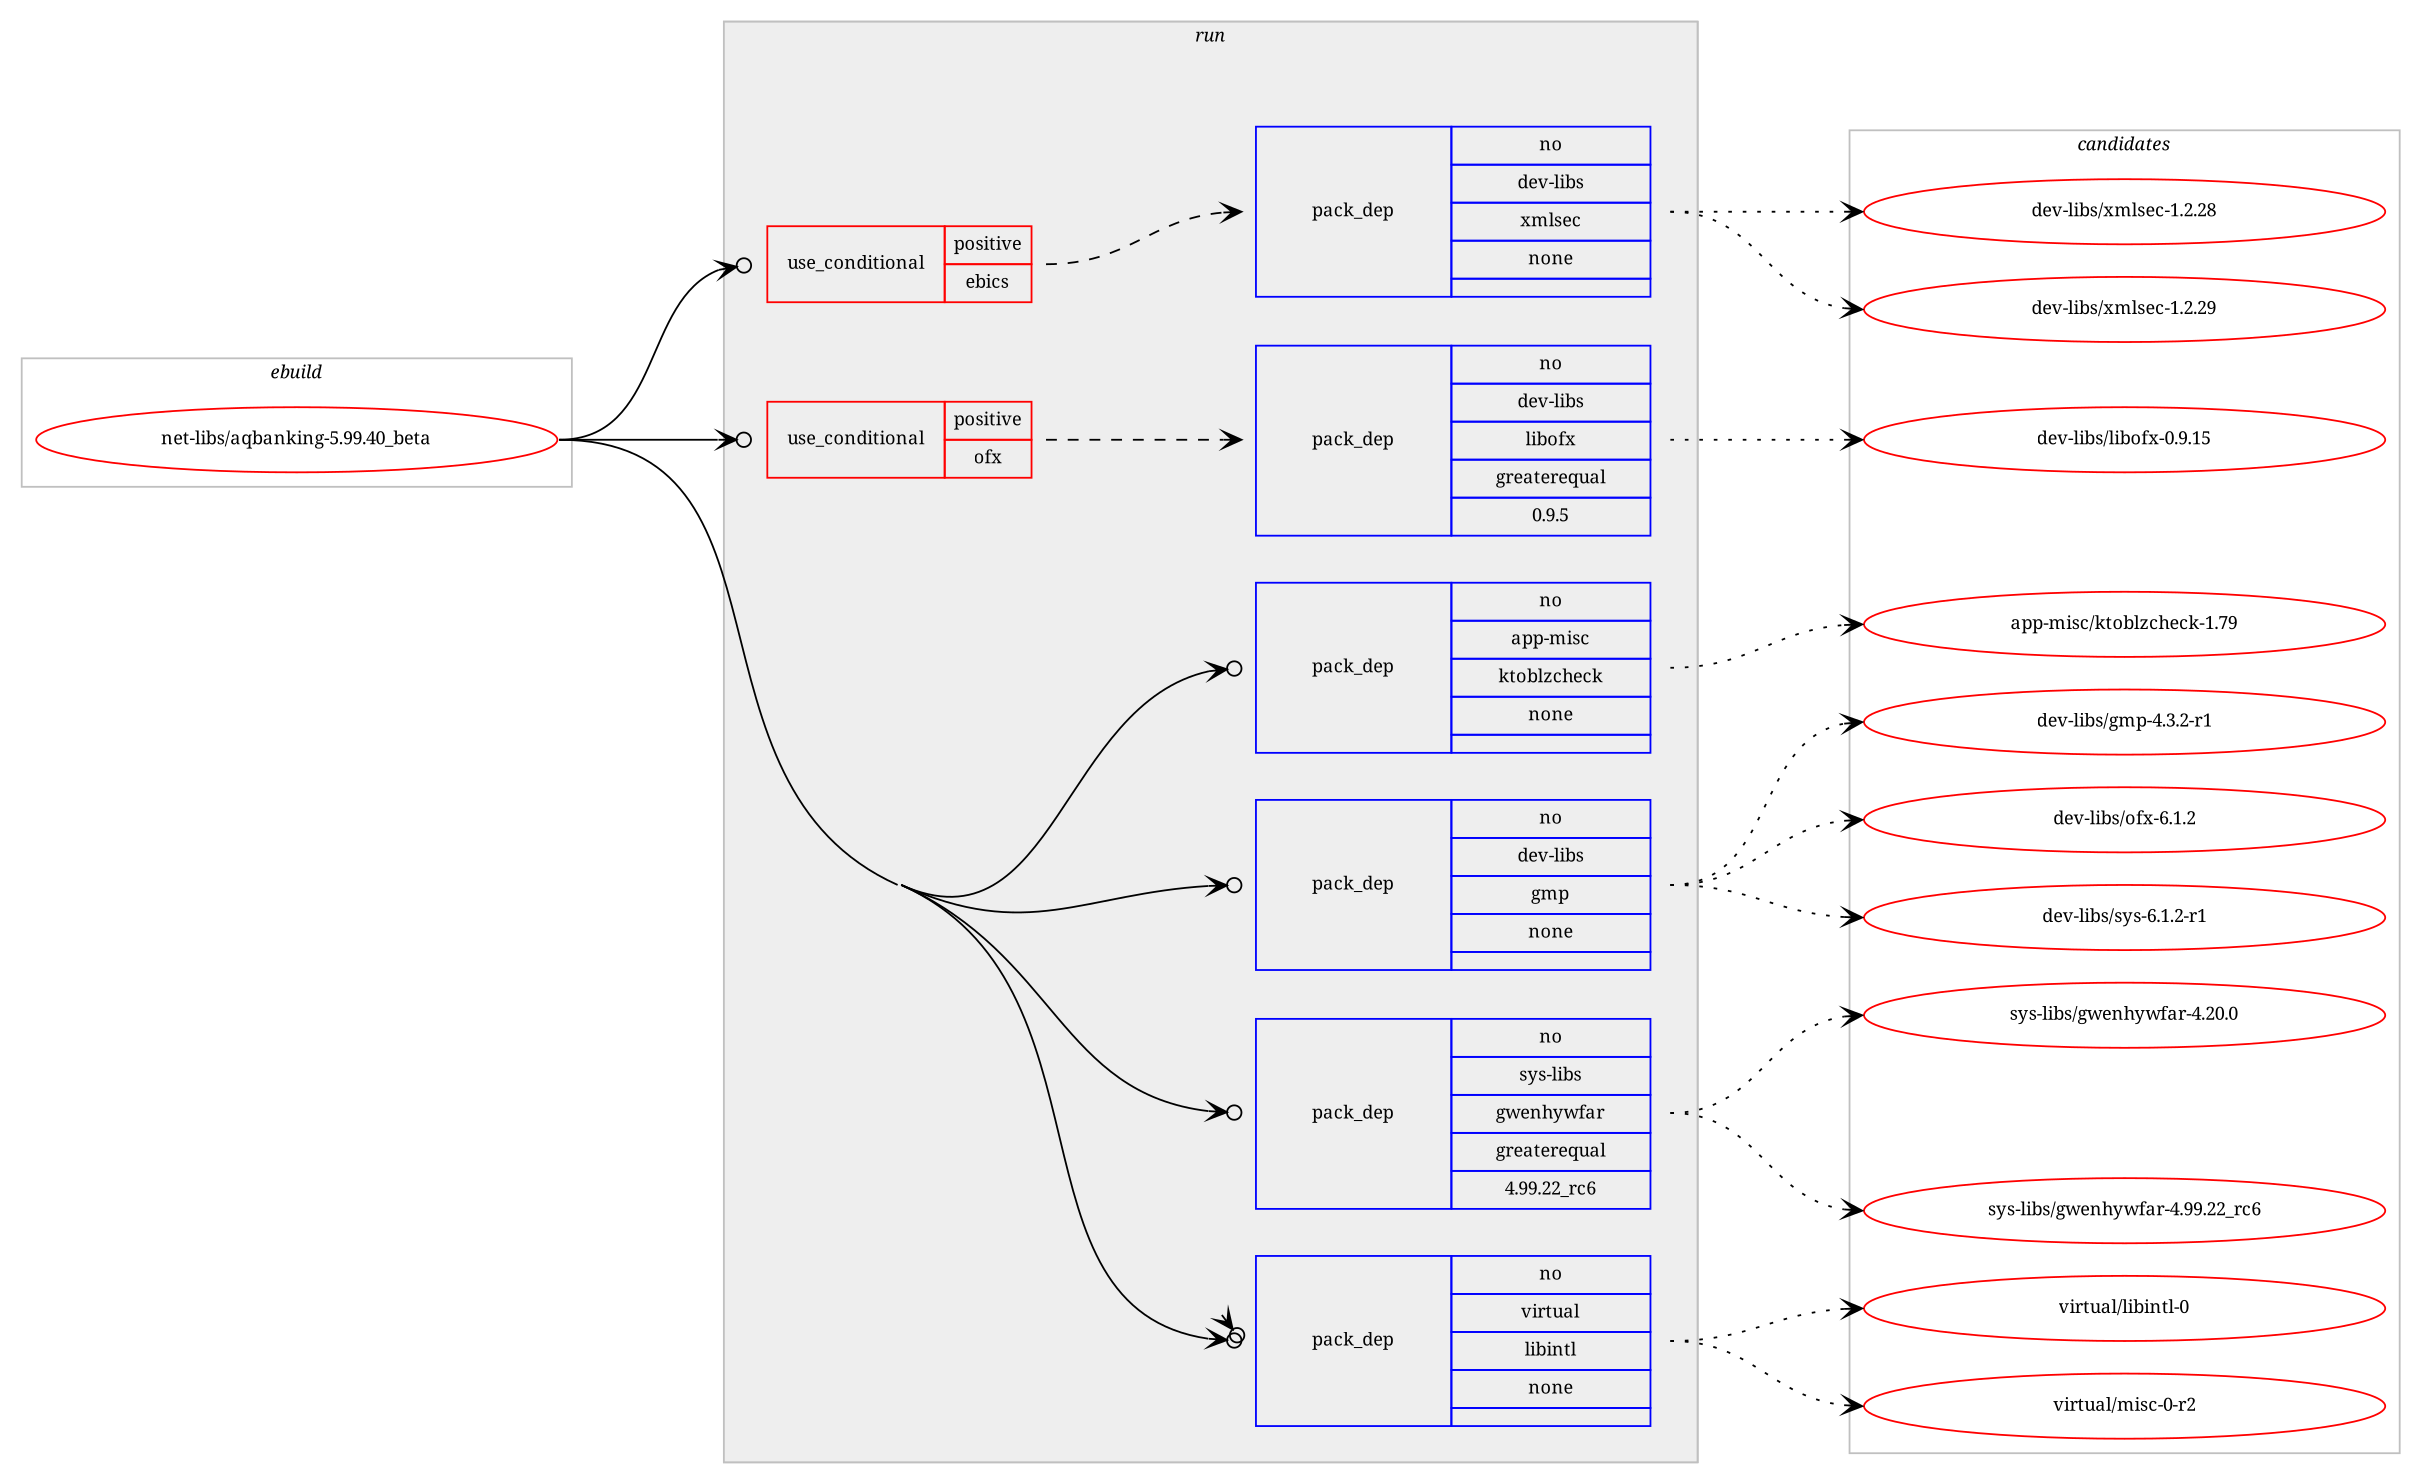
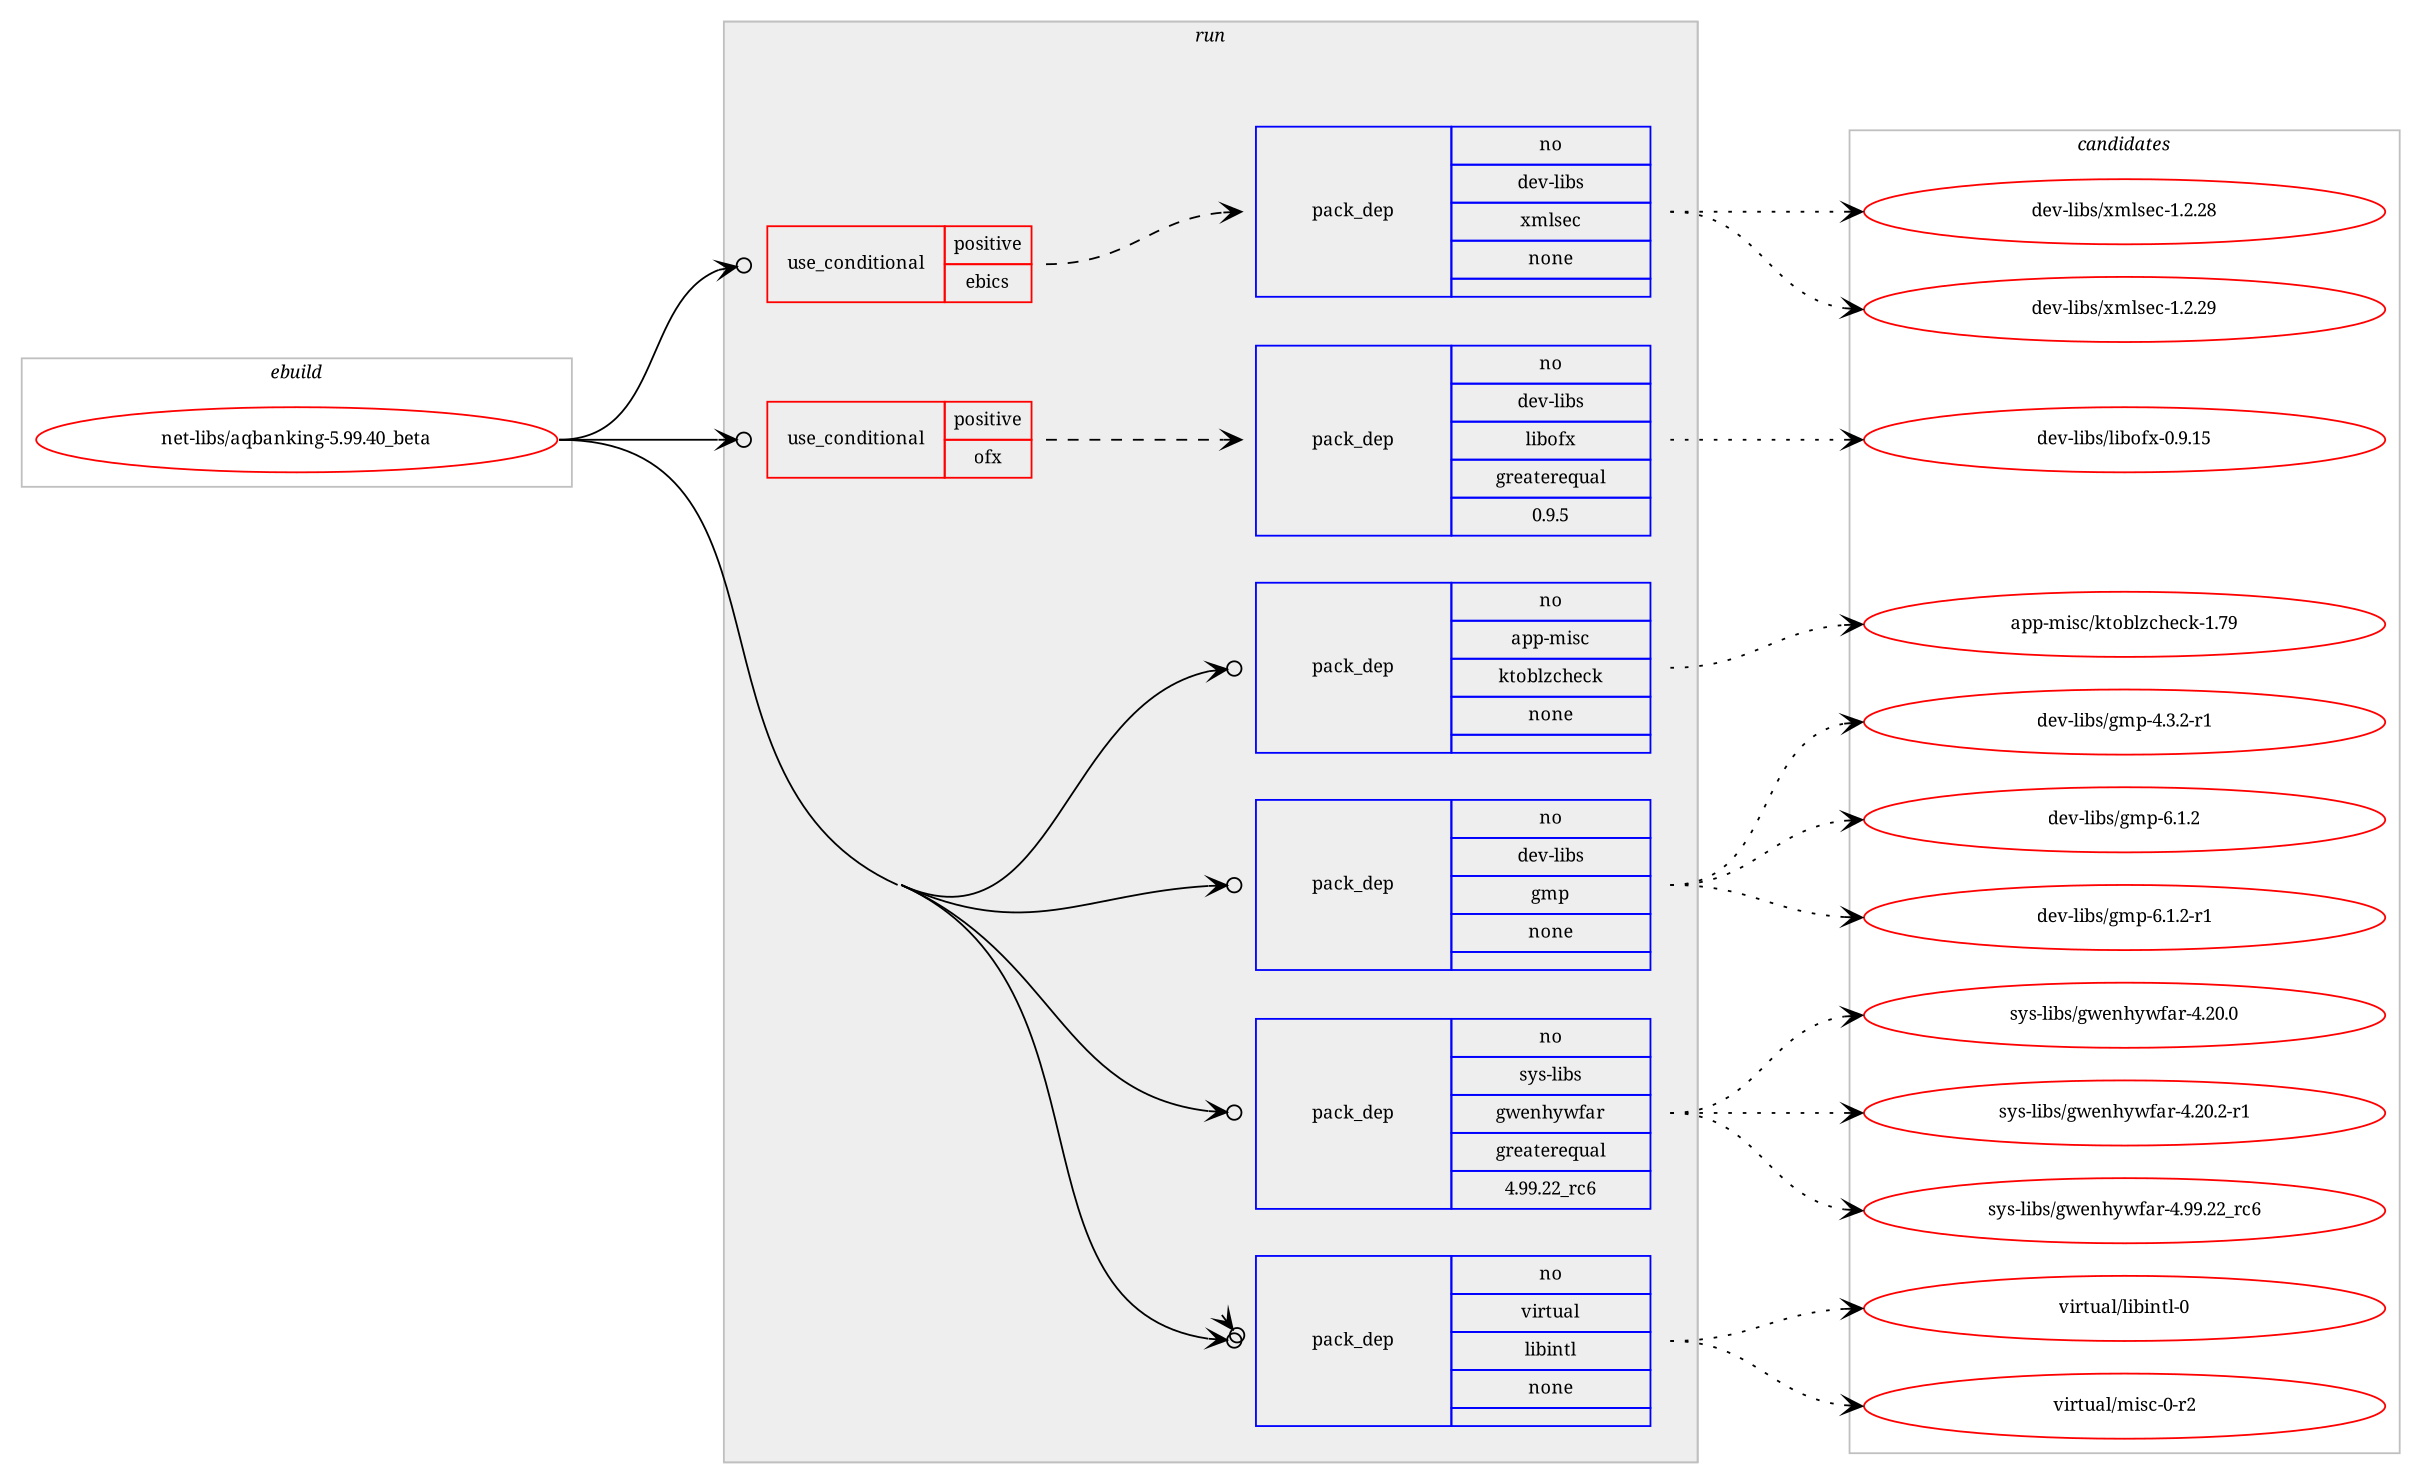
  digraph {
    compound=true
    concentrate=true
    fontname="Noto Serif"
    fontsize=10
    newrank=true
    rankdir=LR
    ranksep=1.5
    node [color=red fontname="Noto Serif" fontsize=10]
    edge [arrowhead=vee fontname="Noto Serif" headport=w style=dotted tailport=e weight=100]
    n1 [label="net-libs/aqbanking-5.99.40_beta" width=4]
    n2 [color=blue label=<<TABLE BORDER="0" CELLBORDER="1" CELLSPACING="0" CELLPADDING="4" WIDTH="220"><TR><TD ROWSPAN="6" CELLPADDING="30">pack_dep</TD></TR><TR><TD WIDTH="110">no</TD></TR><TR><TD>dev-libs</TD></TR><TR><TD>xmlsec</TD></TR><TR><TD>none</TD></TR><TR><TD></TD></TR></TABLE>> shape=none]
    n3 [label=<<TABLE BORDER="0" CELLBORDER="1" CELLSPACING="0" CELLPADDING="4"><TR><TD ROWSPAN="3" CELLPADDING="10">use_conditional</TD></TR><TR><TD>positive</TD></TR><TR><TD>ebics</TD></TR></TABLE>> shape=none]
    n4 [color=blue label=<<TABLE BORDER="0" CELLBORDER="1" CELLSPACING="0" CELLPADDING="4" WIDTH="220"><TR><TD ROWSPAN="6" CELLPADDING="30">pack_dep</TD></TR><TR><TD WIDTH="110">no</TD></TR><TR><TD>dev-libs</TD></TR><TR><TD>libofx</TD></TR><TR><TD>greaterequal</TD></TR><TR><TD>0.9.5</TD></TR></TABLE>> shape=none]
    n5 [label=<<TABLE BORDER="0" CELLBORDER="1" CELLSPACING="0" CELLPADDING="4"><TR><TD ROWSPAN="3" CELLPADDING="10">use_conditional</TD></TR><TR><TD>positive</TD></TR><TR><TD>ofx</TD></TR></TABLE>> shape=none]
    n6 [color=blue label=<<TABLE BORDER="0" CELLBORDER="1" CELLSPACING="0" CELLPADDING="4" WIDTH="220"><TR><TD ROWSPAN="6" CELLPADDING="30">pack_dep</TD></TR><TR><TD WIDTH="110">no</TD></TR><TR><TD>app-misc</TD></TR><TR><TD>ktoblzcheck</TD></TR><TR><TD>none</TD></TR><TR><TD></TD></TR></TABLE>> shape=none]
    n7 [color=blue label=<<TABLE BORDER="0" CELLBORDER="1" CELLSPACING="0" CELLPADDING="4" WIDTH="220"><TR><TD ROWSPAN="6" CELLPADDING="30">pack_dep</TD></TR><TR><TD WIDTH="110">no</TD></TR><TR><TD>dev-libs</TD></TR><TR><TD>gmp</TD></TR><TR><TD>none</TD></TR><TR><TD></TD></TR></TABLE>> shape=none]
    n8 [color=blue label=<<TABLE BORDER="0" CELLBORDER="1" CELLSPACING="0" CELLPADDING="4" WIDTH="220"><TR><TD ROWSPAN="6" CELLPADDING="30">pack_dep</TD></TR><TR><TD WIDTH="110">no</TD></TR><TR><TD>sys-libs</TD></TR><TR><TD>gwenhywfar</TD></TR><TR><TD>greaterequal</TD></TR><TR><TD>4.99.22_rc6</TD></TR></TABLE>> shape=none]
    n9 [color=blue label=<<TABLE BORDER="0" CELLBORDER="1" CELLSPACING="0" CELLPADDING="4" WIDTH="220"><TR><TD ROWSPAN="6" CELLPADDING="30">pack_dep</TD></TR><TR><TD WIDTH="110">no</TD></TR><TR><TD>virtual</TD></TR><TR><TD>libintl</TD></TR><TR><TD>none</TD></TR><TR><TD></TD></TR></TABLE>> shape=none]
    n10 [label="dev-libs/xmlsec-1.2.28" width=4]
    n11 [label="dev-libs/xmlsec-1.2.29" width=4]
    n12 [label="dev-libs/libofx-0.9.15" width=4]
    n13 [label="app-misc/ktoblzcheck-1.79" width=4]
    n14 [label="dev-libs/gmp-4.3.2-r1" width=4]
-   n15 [label="dev-libs/ofx-6.1.2" width=4]
-   n16 [label="dev-libs/sys-6.1.2-r1" width=4]
+   n15 [label="dev-libs/gmp-6.1.2" width=4]
+   n16 [label="dev-libs/gmp-6.1.2-r1" width=4]
    n17 [label="sys-libs/gwenhywfar-4.20.0" width=4]
+   n18 [label="sys-libs/gwenhywfar-4.20.2-r1" width=4]
    n19 [label="sys-libs/gwenhywfar-4.99.22_rc6" width=4]
    n20 [label="virtual/libintl-0" width=4]
    n21 [label="virtual/misc-0-r2" width=4]
    subgraph cluster_1 {
      color=gray
      label=<<i>ebuild</i>>
      n1
    }
    subgraph cluster_2 {
      color=gray
      label=<<i>dependencies</i>>
      subgraph cluster_3 {
        color=gray
        fillcolor="#eeeeee"
        label=<<i>compile</i>>
        style=filled
      }
      subgraph cluster_4 {
        color=gray
        fillcolor="#eeeeee"
        label=<<i>compile and run</i>>
        style=filled
        subgraph sub_5 {
          color=gray
          fillcolor="#eeeeee"
          label=<<i>compile and run</i>>
          style=filled
          n3
          subgraph sub_6 {
            color=gray
            fillcolor="#eeeeee"
            label=<<i>compile and run</i>>
            style=filled
            n2
          }
        }
        subgraph sub_7 {
          color=gray
          fillcolor="#eeeeee"
          label=<<i>compile and run</i>>
          style=filled
          n5
          subgraph sub_8 {
            color=gray
            fillcolor="#eeeeee"
            label=<<i>compile and run</i>>
            style=filled
            n4
          }
        }
        subgraph sub_9 {
          color=gray
          fillcolor="#eeeeee"
          label=<<i>compile and run</i>>
          style=filled
          n6
        }
        subgraph sub_10 {
          color=gray
          fillcolor="#eeeeee"
          label=<<i>compile and run</i>>
          style=filled
          n7
        }
        subgraph sub_11 {
          color=gray
          fillcolor="#eeeeee"
          label=<<i>compile and run</i>>
          style=filled
          n8
        }
        subgraph sub_12 {
          color=gray
          fillcolor="#eeeeee"
          label=<<i>compile and run</i>>
          style=filled
          n9
        }
      }
      subgraph cluster_13 {
        color=gray
        fillcolor="#eeeeee"
        label=<<i>run</i>>
        style=filled
      }
    }
    subgraph cluster_14 {
      color=gray
      label=<<i>candidates</i>>
      rank=same
      subgraph sub_15 {
        color=black
        label=<<i>candidates</i>>
        nodesep=1
        rank=same
        n10
        n11
      }
      subgraph sub_16 {
        color=black
        label=<<i>candidates</i>>
        nodesep=1
        rank=same
        n12
      }
      subgraph sub_17 {
        color=black
        label=<<i>candidates</i>>
        nodesep=1
        rank=same
        n13
      }
      subgraph sub_18 {
        color=black
        label=<<i>candidates</i>>
        nodesep=1
        rank=same
        n14
        n15
        n16
      }
      subgraph sub_19 {
        color=black
        label=<<i>candidates</i>>
        nodesep=1
        rank=same
        n17
+       n18
        n19
      }
      subgraph sub_20 {
        color=black
        label=<<i>candidates</i>>
        nodesep=1
        rank=same
        n20
        n21
      }
    }
    n1 -> n3 [arrowhead=odotvee style=solid weight=20]
    n1 -> n5 [arrowhead=odotvee style=solid weight=20]
    n1 -> n6 [arrowhead=odotvee style=solid weight=20]
    n1 -> n7 [arrowhead=odotvee style=solid weight=20]
    n1 -> n8 [arrowhead=odotvee style=solid weight=20]
    n1 -> n9 [arrowhead=odotvee style=solid weight=20]
    n2 -> n10
    n2 -> n11
    n3 -> n2 [style=dashed weight=20]
    n4 -> n12
    n5 -> n4 [style=dashed weight=20]
    n6 -> n13
    n7 -> n14
    n7 -> n15
    n7 -> n16
    n8 -> n17
+   n8 -> n18
    n8 -> n19
    n9 -> n20
    n9 -> n21
  }
